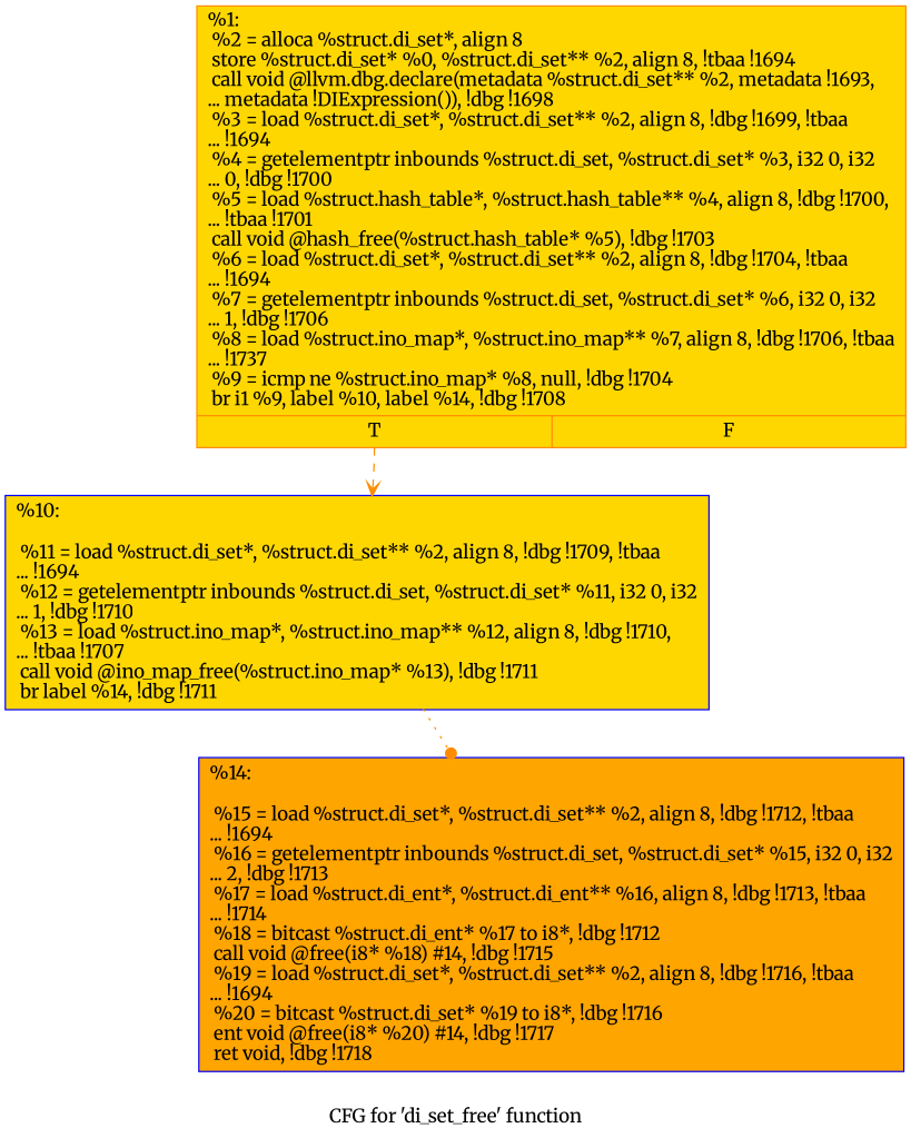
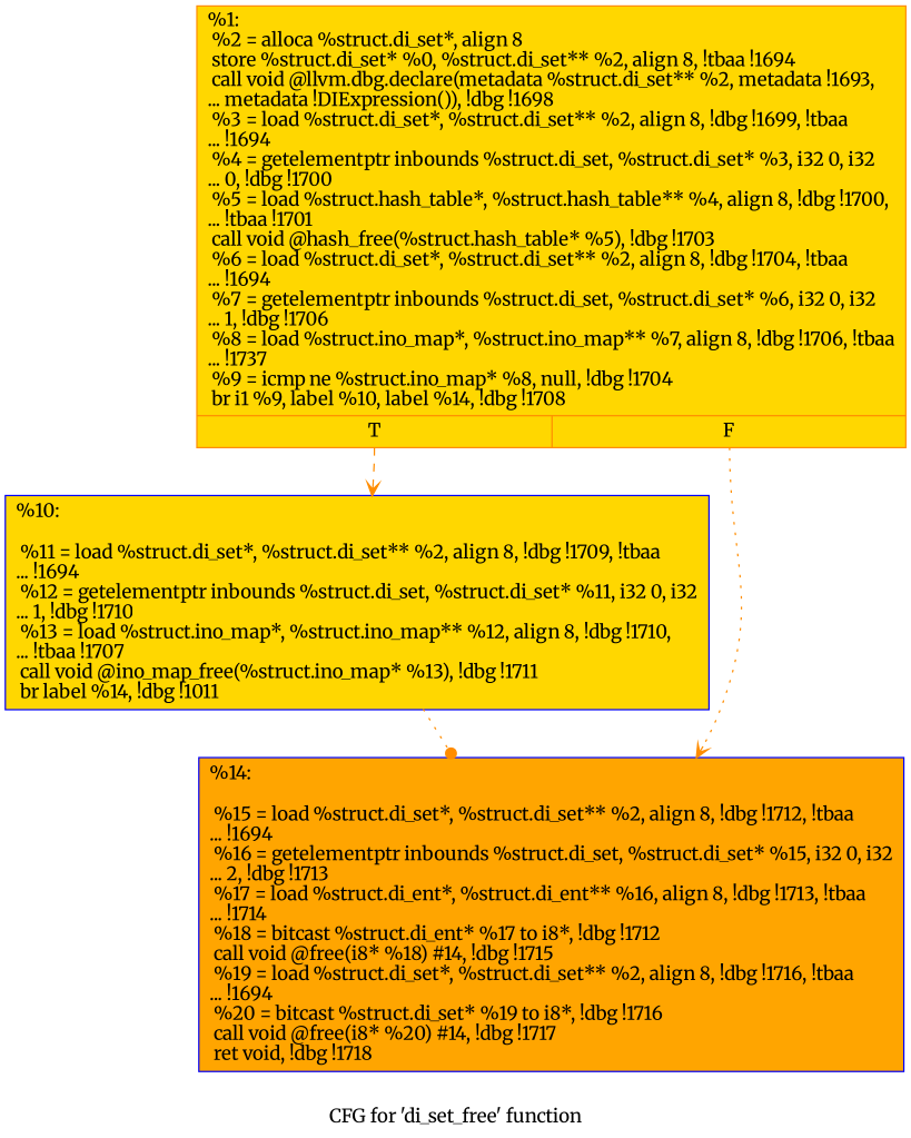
  digraph {
    fontname=Merriweather
    label="CFG for 'di_set_free' function"
    node [color=blue fillcolor=gold fontname=Merriweather shape=record style=filled]
    edge [arrowhead=vee color=darkorange fontname=Merriweather style=dotted]
    n1 [color=darkorange label="{%1:\l  %2 = alloca %struct.di_set*, align 8\l  store %struct.di_set* %0, %struct.di_set** %2, align 8, !tbaa !1694\l  call void @llvm.dbg.declare(metadata %struct.di_set** %2, metadata !1693,\l... metadata !DIExpression()), !dbg !1698\l  %3 = load %struct.di_set*, %struct.di_set** %2, align 8, !dbg !1699, !tbaa\l... !1694\l  %4 = getelementptr inbounds %struct.di_set, %struct.di_set* %3, i32 0, i32\l... 0, !dbg !1700\l  %5 = load %struct.hash_table*, %struct.hash_table** %4, align 8, !dbg !1700,\l... !tbaa !1701\l  call void @hash_free(%struct.hash_table* %5), !dbg !1703\l  %6 = load %struct.di_set*, %struct.di_set** %2, align 8, !dbg !1704, !tbaa\l... !1694\l  %7 = getelementptr inbounds %struct.di_set, %struct.di_set* %6, i32 0, i32\l... 1, !dbg !1706\l  %8 = load %struct.ino_map*, %struct.ino_map** %7, align 8, !dbg !1706, !tbaa\l... !1737\l  %9 = icmp ne %struct.ino_map* %8, null, !dbg !1704\l  br i1 %9, label %10, label %14, !dbg !1708\l|{<s0>T|<s1>F}}"]
-   n2 [label="{%10:\l\l  %11 = load %struct.di_set*, %struct.di_set** %2, align 8, !dbg !1709, !tbaa\l... !1694\l  %12 = getelementptr inbounds %struct.di_set, %struct.di_set* %11, i32 0, i32\l... 1, !dbg !1710\l  %13 = load %struct.ino_map*, %struct.ino_map** %12, align 8, !dbg !1710,\l... !tbaa !1707\l  call void @ino_map_free(%struct.ino_map* %13), !dbg !1711\l  br label %14, !dbg !1711\l}"]
-   n3 [fillcolor=orange label="{%14:\l\l  %15 = load %struct.di_set*, %struct.di_set** %2, align 8, !dbg !1712, !tbaa\l... !1694\l  %16 = getelementptr inbounds %struct.di_set, %struct.di_set* %15, i32 0, i32\l... 2, !dbg !1713\l  %17 = load %struct.di_ent*, %struct.di_ent** %16, align 8, !dbg !1713, !tbaa\l... !1714\l  %18 = bitcast %struct.di_ent* %17 to i8*, !dbg !1712\l  call void @free(i8* %18) #14, !dbg !1715\l  %19 = load %struct.di_set*, %struct.di_set** %2, align 8, !dbg !1716, !tbaa\l... !1694\l  %20 = bitcast %struct.di_set* %19 to i8*, !dbg !1716\l  ent void @free(i8* %20) #14, !dbg !1717\l  ret void, !dbg !1718\l}"]
+   n2 [label="{%10:\l\l  %11 = load %struct.di_set*, %struct.di_set** %2, align 8, !dbg !1709, !tbaa\l... !1694\l  %12 = getelementptr inbounds %struct.di_set, %struct.di_set* %11, i32 0, i32\l... 1, !dbg !1710\l  %13 = load %struct.ino_map*, %struct.ino_map** %12, align 8, !dbg !1710,\l... !tbaa !1707\l  call void @ino_map_free(%struct.ino_map* %13), !dbg !1711\l  br label %14, !dbg !1011\l}"]
+   n3 [fillcolor=orange label="{%14:\l\l  %15 = load %struct.di_set*, %struct.di_set** %2, align 8, !dbg !1712, !tbaa\l... !1694\l  %16 = getelementptr inbounds %struct.di_set, %struct.di_set* %15, i32 0, i32\l... 2, !dbg !1713\l  %17 = load %struct.di_ent*, %struct.di_ent** %16, align 8, !dbg !1713, !tbaa\l... !1714\l  %18 = bitcast %struct.di_ent* %17 to i8*, !dbg !1712\l  call void @free(i8* %18) #14, !dbg !1715\l  %19 = load %struct.di_set*, %struct.di_set** %2, align 8, !dbg !1716, !tbaa\l... !1694\l  %20 = bitcast %struct.di_set* %19 to i8*, !dbg !1716\l  call void @free(i8* %20) #14, !dbg !1717\l  ret void, !dbg !1718\l}"]
    n1 -> n2 [style=dashed tailport=s0]
+   n1 -> n3 [tailport=s1]
    n2 -> n3 [arrowhead=dot]
  }
